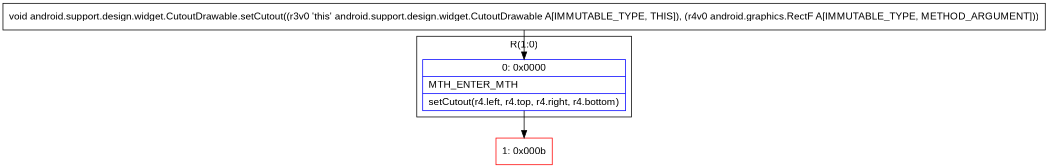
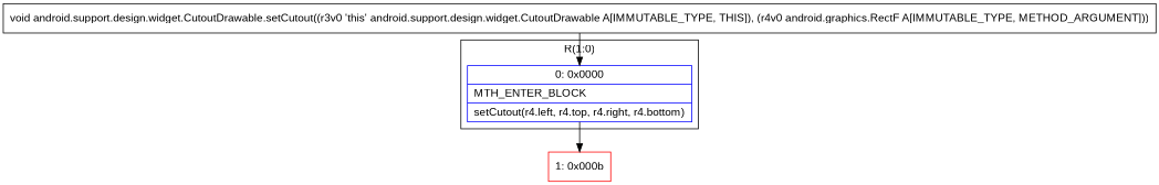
  digraph {
    fontname="Liberation Sans"
    node [shape=record fontname="Liberation Sans"]
    edge [fontname="Liberation Sans"]
-   n1 [color=blue label="{0\:\ 0x0000|MTH_ENTER_MTH\l|setCutout(r4.left, r4.top, r4.right, r4.bottom)\l}"]
+   n1 [color=blue label="{0\:\ 0x0000|MTH_ENTER_BLOCK\l|setCutout(r4.left, r4.top, r4.right, r4.bottom)\l}"]
    n2 [color=red label="{1\:\ 0x000b}"]
    n3 [label="{void android.support.design.widget.CutoutDrawable.setCutout((r3v0 'this' android.support.design.widget.CutoutDrawable A[IMMUTABLE_TYPE, THIS]), (r4v0 android.graphics.RectF A[IMMUTABLE_TYPE, METHOD_ARGUMENT])) }"]
    subgraph cluster_1 {
      label="R(1:0)"
      n1
    }
    n1 -> n2
    n3 -> n1
  }
